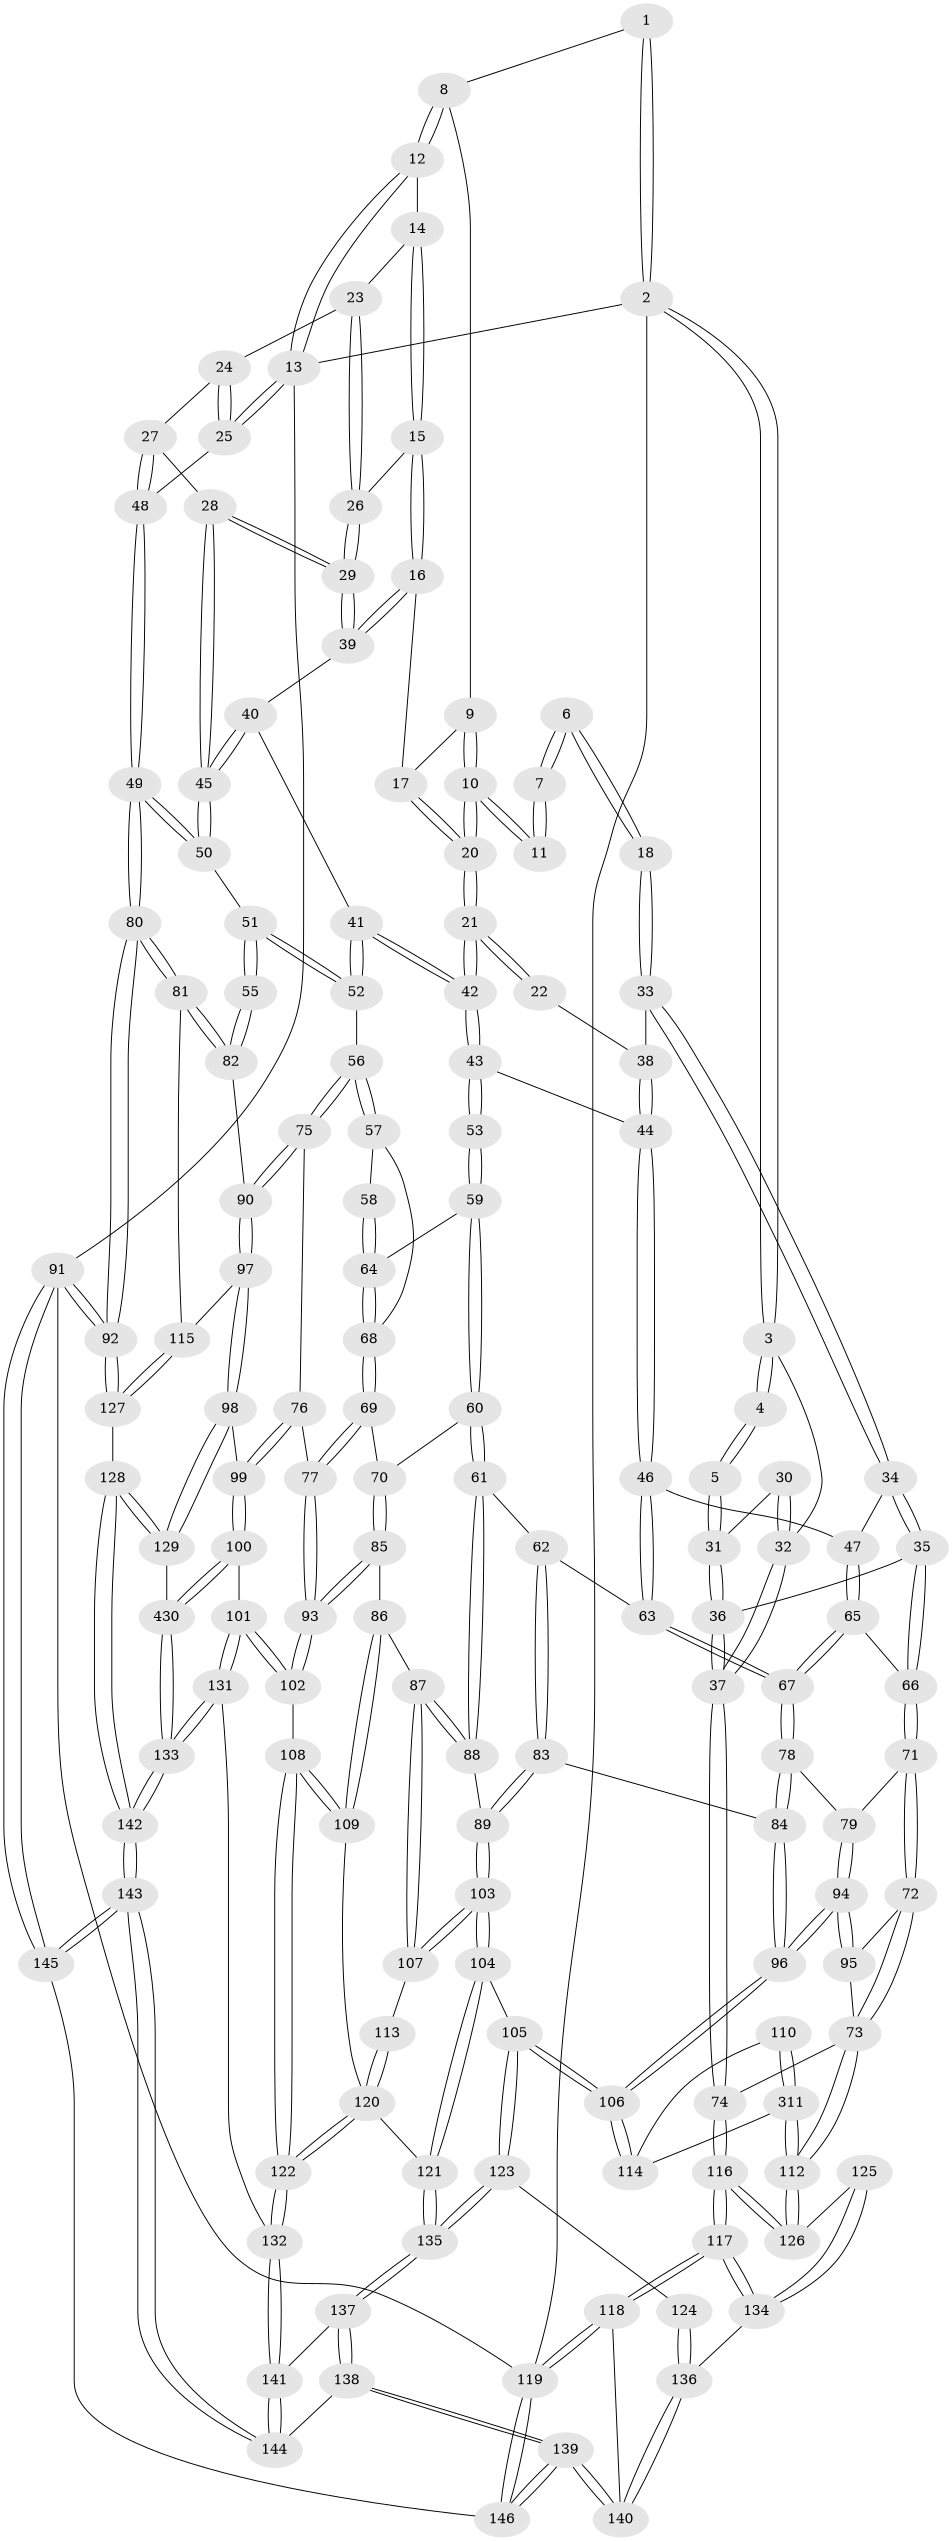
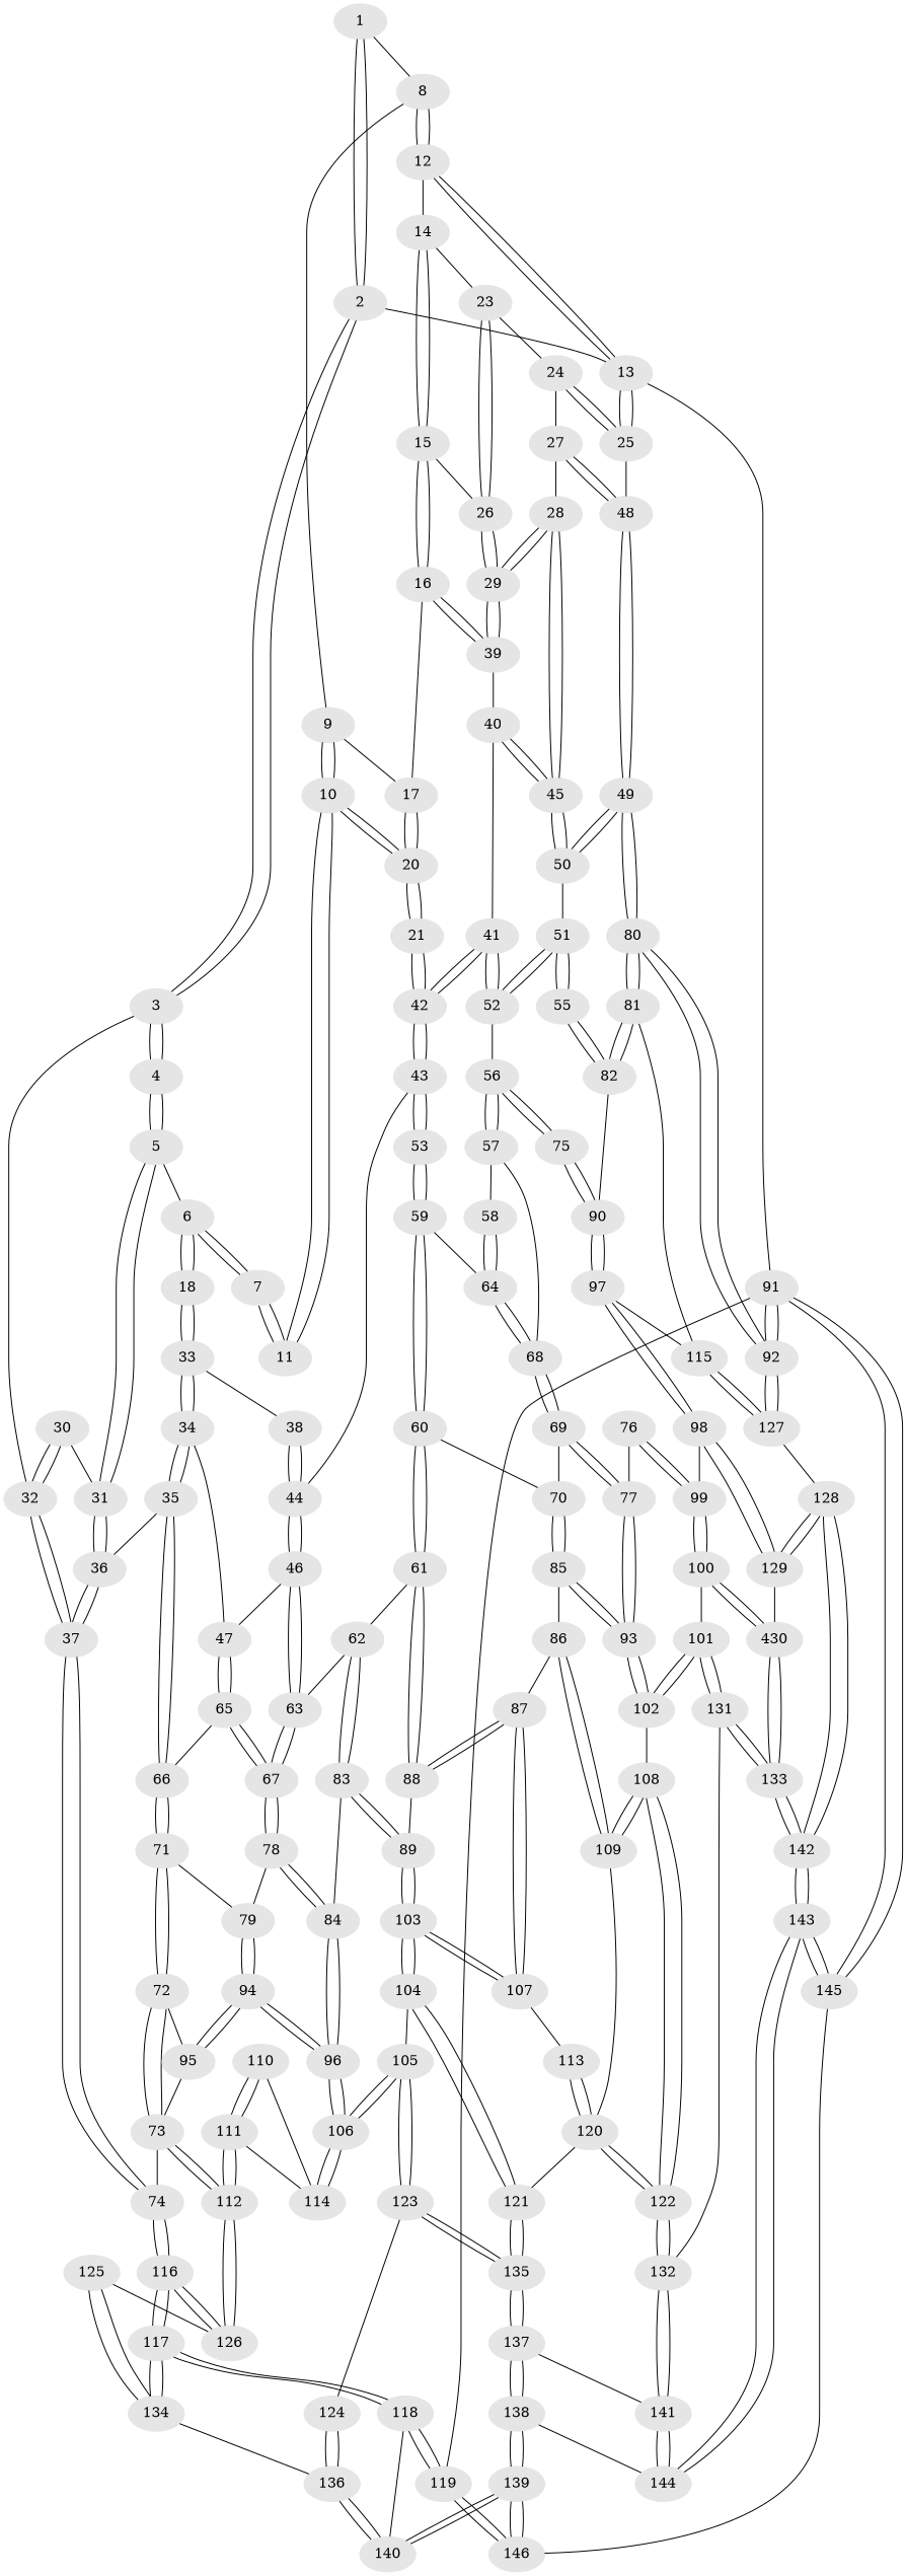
  graph {
    node [color=gray90 style=filled]
    1
    2
    8
    3
    13
    119
    9
    12
    4
    32
    25
    91
    146
    5
    37
    6
    31
    7
    18
    36
    11
    33
    10
    17
    14
    20
    21
    15
    23
    48
    92
    145
    16
    26
    24
    39
    29
    40
    38
    34
-   22
    42
    43
    44
    27
    28
    49
    45
    50
    30
    74
    35
    47
    66
    65
    71
    116
    46
    41
    52
    56
    53
    59
    63
    51
    67
    80
    81
    55
    82
    64
    60
    58
    57
    75
    90
    68
    76
    69
    61
    70
    62
    88
    85
    83
    89
    84
    78
    72
    79
    77
    93
    86
    73
    95
    94
    112
    126
    117
    99
    97
    100
    102
    96
    115
    127
    103
    106
    87
    109
    107
    120
    113
    104
    98
    128
    108
    110
    114
-   111 [label=311]
+   111
    129
    n122 [label=430]
    101
    131
    133
    132
    122
    105
    121
    123
    135
    124
    118
    134
    140
    136
    137
    141
    125
    142
    143
    144
    138
    139
    1 -- 2
    1 -- 2
    1 -- 8
    2 -- 3
    2 -- 3
    2 -- 13
-   2 -- 119
    8 -- 9
    8 -- 12
    8 -- 12
    3 -- 4
    3 -- 4
    3 -- 32
    13 -- 25
    13 -- 25
    13 -- 91
    119 -- 146
    119 -- 146
    9 -- 10
    9 -- 10
    9 -- 17
    12 -- 13
    12 -- 13
    12 -- 14
    4 -- 5
    4 -- 5
    32 -- 37
    32 -- 37
    25 -- 48
    91 -- 119
    91 -- 92
    91 -- 92
    91 -- 145
    91 -- 145
+   5 -- 6
    5 -- 31
    5 -- 31
    37 -- 74
    37 -- 74
    6 -- 7
    6 -- 7
    6 -- 18
    6 -- 18
    31 -- 36
    31 -- 36
    7 -- 11
    7 -- 11
    18 -- 33
    18 -- 33
    36 -- 37
    36 -- 37
    33 -- 38
    33 -- 34
    33 -- 34
    10 -- 11
    10 -- 11
    10 -- 20
    10 -- 20
    17 -- 20
    17 -- 20
    14 -- 15
    14 -- 15
    14 -- 23
    20 -- 21
    20 -- 21
-   21 -- 22
-   21 -- 22
    21 -- 42
    21 -- 42
    15 -- 16
    15 -- 16
    15 -- 26
    23 -- 26
    23 -- 26
    23 -- 24
    48 -- 49
    48 -- 49
    92 -- 127
    92 -- 127
    145 -- 146
    16 -- 17
    16 -- 39
    16 -- 39
    26 -- 29
    26 -- 29
    24 -- 25
    24 -- 25
    24 -- 27
    39 -- 40
    29 -- 39
    29 -- 39
    40 -- 45
    40 -- 45
    40 -- 41
    38 -- 44
    38 -- 44
    34 -- 35
    34 -- 35
    34 -- 47
-   22 -- 38
    42 -- 43
    42 -- 43
    43 -- 44
    43 -- 53
    43 -- 53
    44 -- 46
    44 -- 46
    27 -- 48
    27 -- 48
    27 -- 28
    28 -- 29
    28 -- 29
    28 -- 45
    28 -- 45
    49 -- 50
    49 -- 50
    49 -- 80
    49 -- 80
    45 -- 50
    45 -- 50
    50 -- 51
    30 -- 32
    30 -- 32
    30 -- 31
    74 -- 116
    74 -- 116
    35 -- 36
    35 -- 66
    35 -- 66
    47 -- 65
    47 -- 65
    66 -- 71
    66 -- 71
    65 -- 66
    65 -- 67
    65 -- 67
    71 -- 72
    71 -- 72
    71 -- 79
    116 -- 126
    116 -- 126
    116 -- 117
    116 -- 117
    46 -- 47
    46 -- 63
    46 -- 63
    41 -- 42
    41 -- 42
    41 -- 52
    41 -- 52
    52 -- 56
    56 -- 57
    56 -- 57
    56 -- 75
    56 -- 75
    53 -- 59
    53 -- 59
    59 -- 64
    59 -- 60
    59 -- 60
    63 -- 67
    63 -- 67
    51 -- 52
    51 -- 52
    51 -- 55
    51 -- 55
    67 -- 78
    67 -- 78
    80 -- 92
    80 -- 92
    80 -- 81
    80 -- 81
    81 -- 82
    81 -- 82
    81 -- 115
    55 -- 82
    55 -- 82
    82 -- 90
    64 -- 68
    64 -- 68
    60 -- 61
    60 -- 61
    60 -- 70
    58 -- 64
    58 -- 64
    57 -- 58
    57 -- 68
    75 -- 90
    75 -- 90
-   75 -- 76
    90 -- 97
    90 -- 97
    68 -- 69
    68 -- 69
    76 -- 77
    76 -- 99
    76 -- 99
    69 -- 70
    69 -- 77
    69 -- 77
    61 -- 62
    61 -- 88
    61 -- 88
    70 -- 85
    70 -- 85
    62 -- 63
    62 -- 83
    62 -- 83
    88 -- 89
    85 -- 93
    85 -- 93
    85 -- 86
    83 -- 89
    83 -- 89
    83 -- 84
    89 -- 103
    89 -- 103
    84 -- 96
    84 -- 96
    78 -- 84
    78 -- 84
    78 -- 79
    72 -- 73
    72 -- 73
    72 -- 95
    79 -- 94
    79 -- 94
    77 -- 93
    77 -- 93
    93 -- 102
    93 -- 102
    86 -- 87
    86 -- 109
    86 -- 109
    73 -- 74
    73 -- 112
    73 -- 112
    95 -- 73
    94 -- 95
    94 -- 95
    94 -- 96
    94 -- 96
    112 -- 126
    112 -- 126
    117 -- 118
    117 -- 118
    117 -- 134
    117 -- 134
    99 -- 100
    99 -- 100
    97 -- 115
    97 -- 98
    97 -- 98
    100 -- n122
    100 -- n122
    100 -- 101
    102 -- 108
    96 -- 106
    96 -- 106
    115 -- 127
    115 -- 127
    127 -- 128
    103 -- 107
    103 -- 107
    103 -- 104
    103 -- 104
    106 -- 114
    106 -- 114
    87 -- 88
    87 -- 88
    87 -- 107
    87 -- 107
    109 -- 120
    107 -- 113
    120 -- 122
    120 -- 122
    120 -- 121
    113 -- 120
    113 -- 120
    104 -- 105
    104 -- 121
    104 -- 121
    98 -- 99
    98 -- 129
    98 -- 129
    128 -- 129
    128 -- 129
    128 -- 142
    128 -- 142
    108 -- 109
    108 -- 109
    108 -- 122
    108 -- 122
    110 -- 114
    110 -- 111
    110 -- 111
    111 -- 112
    111 -- 112
    111 -- 114
    129 -- n122
    n122 -- 133
    n122 -- 133
    101 -- 102
    101 -- 102
    101 -- 131
    101 -- 131
    131 -- 133
    131 -- 133
    131 -- 132
    133 -- 142
    133 -- 142
    132 -- 141
    132 -- 141
    122 -- 132
    122 -- 132
    105 -- 106
    105 -- 106
    105 -- 123
    105 -- 123
    121 -- 135
    121 -- 135
    123 -- 135
    123 -- 135
    123 -- 124
    135 -- 137
    135 -- 137
    124 -- 136
    124 -- 136
    118 -- 119
    118 -- 119
    118 -- 140
    134 -- 136
    136 -- 140
    136 -- 140
    137 -- 141
    137 -- 138
    137 -- 138
    141 -- 144
    141 -- 144
    125 -- 126
    125 -- 134
    125 -- 134
    142 -- 143
    142 -- 143
    143 -- 145
    143 -- 145
    143 -- 144
    143 -- 144
    138 -- 144
    138 -- 139
    138 -- 139
    139 -- 146
    139 -- 146
    139 -- 140
    139 -- 140
  }
